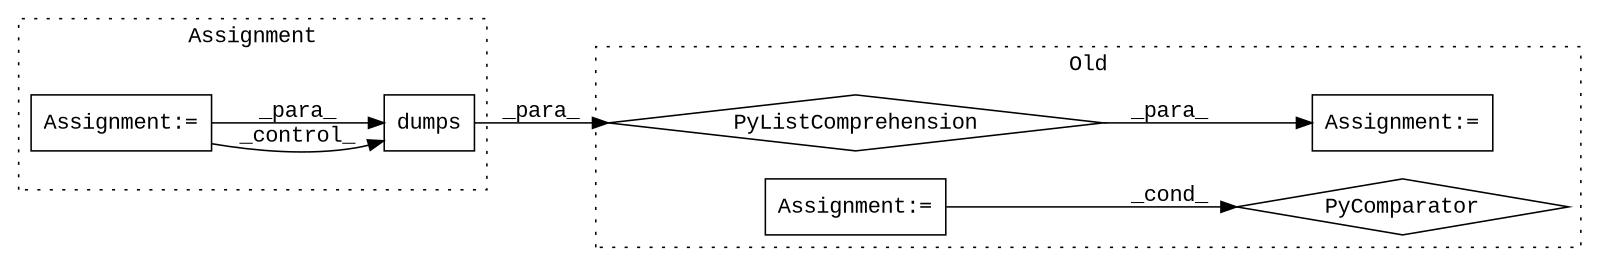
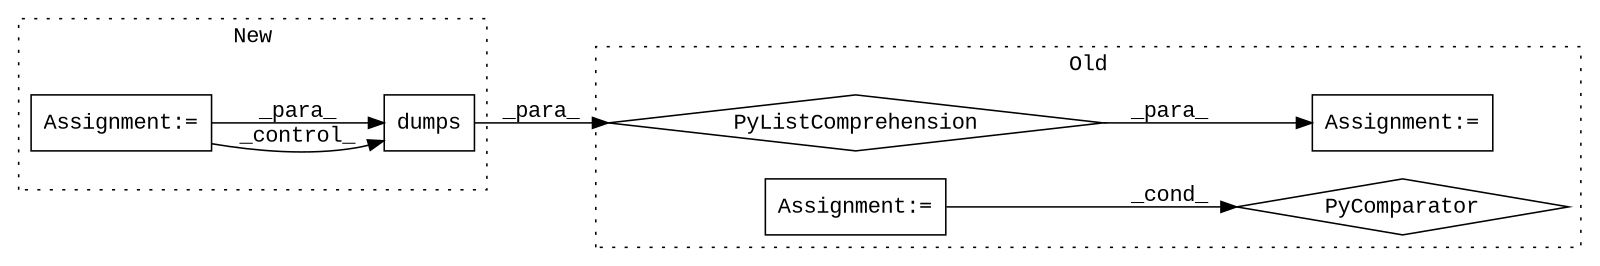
  digraph {
    fontname="Liberation Mono"
    rankdir=LR
    node [a=7 fontname="Liberation Mono" l=22 s=6363 shape=box]
    edge [fontname="Liberation Mono"]
    n1 [a=109 l=155 label=PyListComprehension s=6238 shape=diamond]
    n2 [l=1 label="Assignment:=" s=6215]
    n3 [a=113 label=PyComparator shape=diamond]
    n4 [label="Assignment:="]
    n5 [a=32 l="6,1" label=dumps s="6568,6579"]
    n6 [l="57,2" label="Assignment:=" s="6253,6324"]
    subgraph cluster_1 {
      label=Old
      style=dotted
      n1
      n2
      n3
      n4
    }
    subgraph cluster_2 {
-     label=Assignment
+     label=New
      style=dotted
      n5
      n6
    }
    n1 -> n2 [label=_para_]
    n4 -> n3 [label=_cond_]
    n5 -> n1 [label=_para_]
    n6 -> n5 [label=_control_]
    n6 -> n5 [label=_para_]
  }
